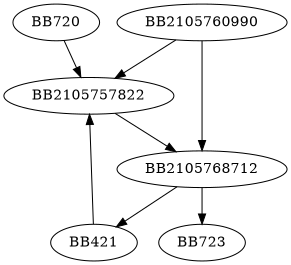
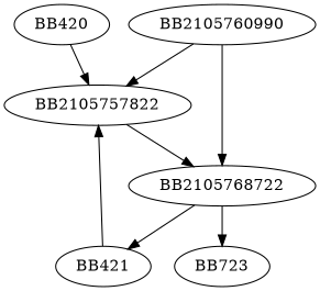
  digraph {
    BB2105760990
    BB2105757822
-   BB2105768712
-   BB420 [label=BB720]
+   BB2105768712 [label=BB2105768722]
+   BB420
    BB421
    n6 [label=BB723]
    BB2105760990 -> BB2105757822
    BB2105760990 -> BB2105768712
    BB2105757822 -> BB2105768712
    BB2105768712 -> BB421
    BB2105768712 -> n6
    BB420 -> BB2105757822
    BB421 -> BB2105757822
  }
